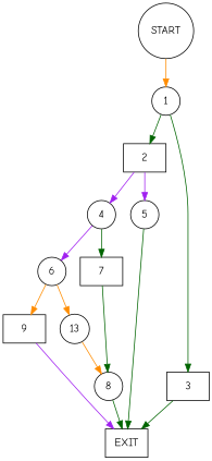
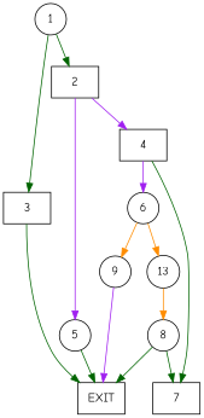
  digraph {
    fontname="Comic Neue"
    node [fontname="Comic Neue" shape=circle]
    edge [color=darkgreen fontname="Comic Neue"]
-   n1 [label=START]
    1
    2 [shape=box]
    3 [shape=box]
    n5 [label=EXIT shape=box]
-   4
+   4 [shape=box]
    5
    6
    7 [shape=box]
-   9 [shape=box]
+   9
    n11 [label=13]
    8
-   n1 -> 1 [color=darkorange]
    1 -> 2
    1 -> 3
    2 -> 4 [color=purple]
    2 -> 5 [color=purple]
    3 -> n5
    4 -> 6 [color=purple]
    4 -> 7
    5 -> n5
    6 -> 9 [color=darkorange]
    6 -> n11 [color=darkorange]
-   7 -> 8
+   8 -> 7
    9 -> n5 [color=purple]
    n11 -> 8 [color=darkorange]
    8 -> n5
  }
